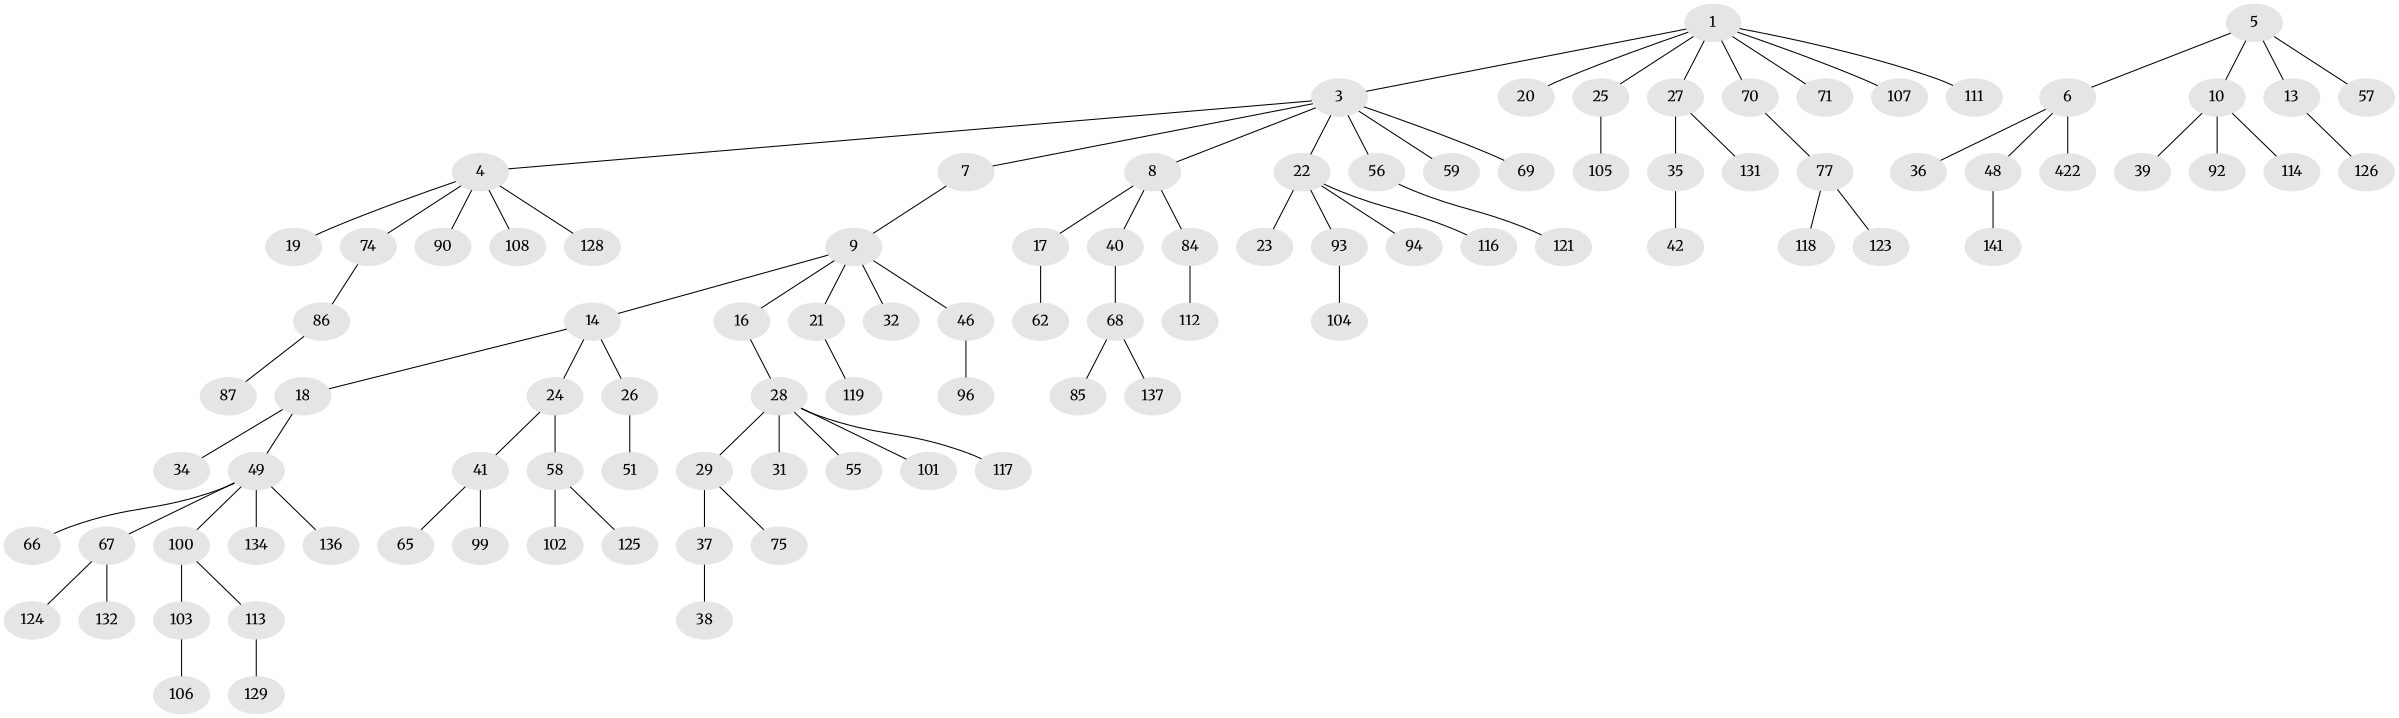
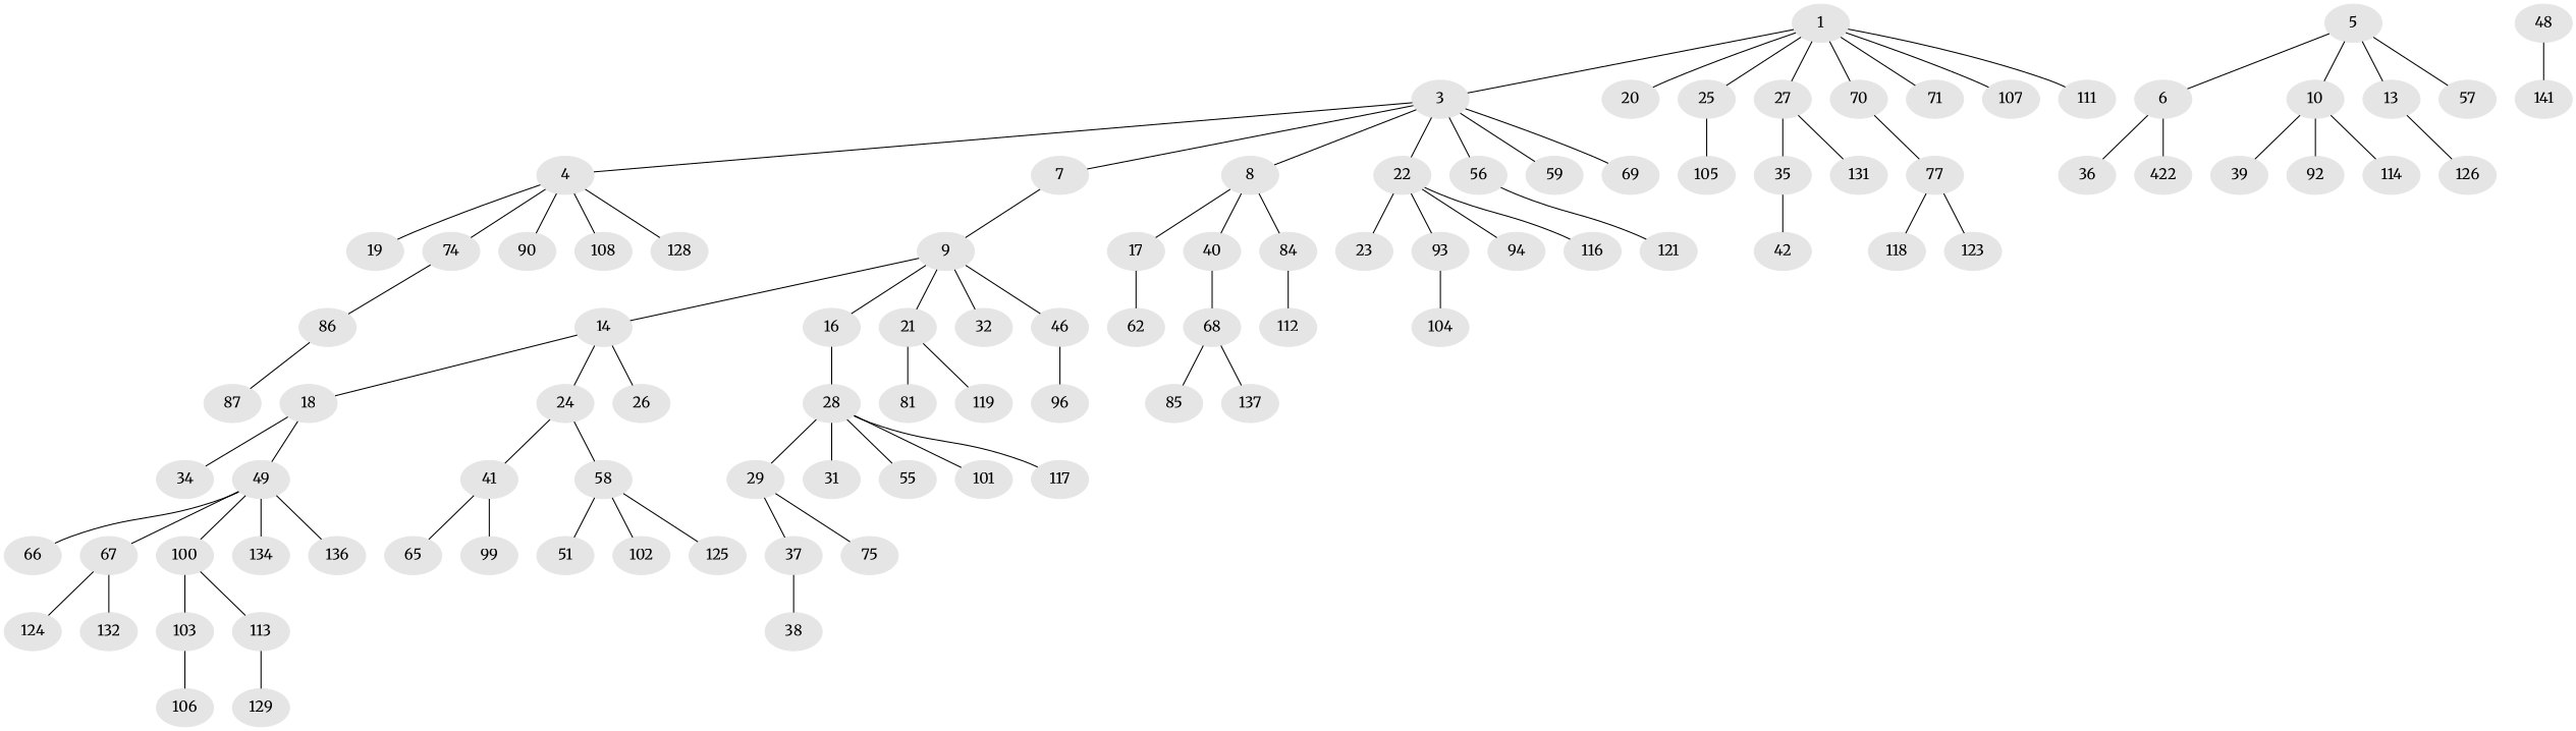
  graph {
    fontname=Merriweather
    node [color=gray90 fontname=Merriweather style=filled]
    edge [fontname=Merriweather]
    1 [super="+52"]
    3 [super="+53"]
    20
    25 [super="+130"]
    27 [super="+73"]
    70
    71
    107
    111
    4 [super="+43"]
    7 [super="+47"]
    8
    22 [super="+54"]
    56 [super="+97"]
    59
    69
    105
    35
    131
    77 [super="+78"]
    5 [super="+12"]
    6 [super="+15"]
    10 [super="+11"]
    13 [super="+76"]
    57
    19
    74 [super="+143"]
    90
    108 [super="+109"]
    128
    9 [super="+110"]
    17 [super="+89"]
    40 [super="+44"]
    84
    23 [super="+50"]
    93 [super="+98"]
    94
    116
    121
    86
    36
    48 [super="+60"]
    n43 [label=422 super="+138"]
    39 [super="+63"]
    92
    114
    126
    141
    14 [super="+133"]
    16 [super="+140"]
    21 [super="+115"]
    32 [super="+79"]
    46 [super="+91"]
    62
    68 [super="+72"]
    112
    18 [super="+142"]
    24 [super="+45"]
    26 [super="+127"]
    28 [super="+30"]
+   81
    119
    96
    34
    49 [super="+95"]
    41
    58 [super="+82"]
    51
    29
    31
    55
    101
    117
    66
    67 [super="+83"]
    100
    134 [super="+144"]
    136
    104
    65
    99
    102
    125
    42 [super="+61"]
    37 [super="+64"]
    75 [super="+80"]
    38 [super="+88"]
    85
    137
    124
    132 [super="+135"]
    103
    113 [super="+120"]
    118
    123
    87
    106
    129
    1 -- 3
    1 -- 20
    1 -- 25
    1 -- 27
    1 -- 70
    1 -- 71
    1 -- 107
    1 -- 111
    3 -- 4
    3 -- 7
    3 -- 8
    3 -- 22
    3 -- 56
    3 -- 59
    3 -- 69
    25 -- 105
    27 -- 35
    27 -- 131
    70 -- 77
    4 -- 19
    4 -- 74
    4 -- 90
    4 -- 108
    4 -- 128
    7 -- 9
    8 -- 17
    8 -- 40
    8 -- 84
    22 -- 23
    22 -- 93
    22 -- 94
    22 -- 116
    56 -- 121
    35 -- 42
    77 -- 118
    77 -- 123
    5 -- 6
    5 -- 10
    5 -- 13
    5 -- 57
    6 -- 36
-   6 -- 48
    6 -- n43
    10 -- 39
    10 -- 92
    10 -- 114
    13 -- 126
    74 -- 86
    9 -- 14
    9 -- 16
    9 -- 21
    9 -- 32
    9 -- 46
    17 -- 62
    40 -- 68
    84 -- 112
    93 -- 104
    86 -- 87
    48 -- 141
    14 -- 18
    14 -- 24
    14 -- 26
    16 -- 28
+   21 -- 81
    21 -- 119
    46 -- 96
    68 -- 85
    68 -- 137
    18 -- 34
    18 -- 49
    24 -- 41
    24 -- 58
-   26 -- 51
+   58 -- 51
    28 -- 29
    28 -- 31
    28 -- 55
    28 -- 101
    28 -- 117
    49 -- 66
    49 -- 67
    49 -- 100
    49 -- 134
    49 -- 136
    41 -- 65
    41 -- 99
    58 -- 102
    58 -- 125
    29 -- 37
    29 -- 75
    67 -- 124
    67 -- 132
    100 -- 103
    100 -- 113
    37 -- 38
    103 -- 106
    113 -- 129
  }
